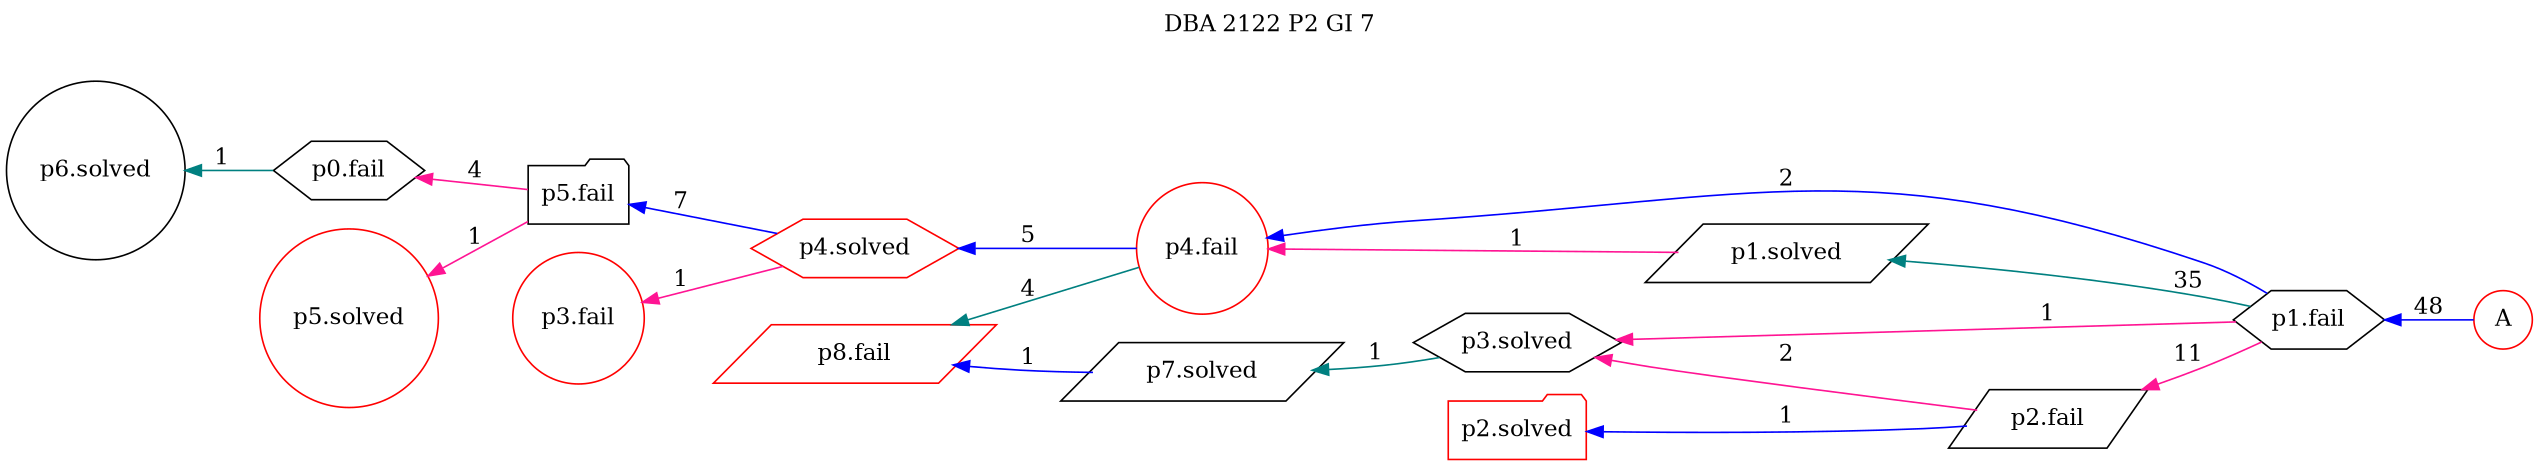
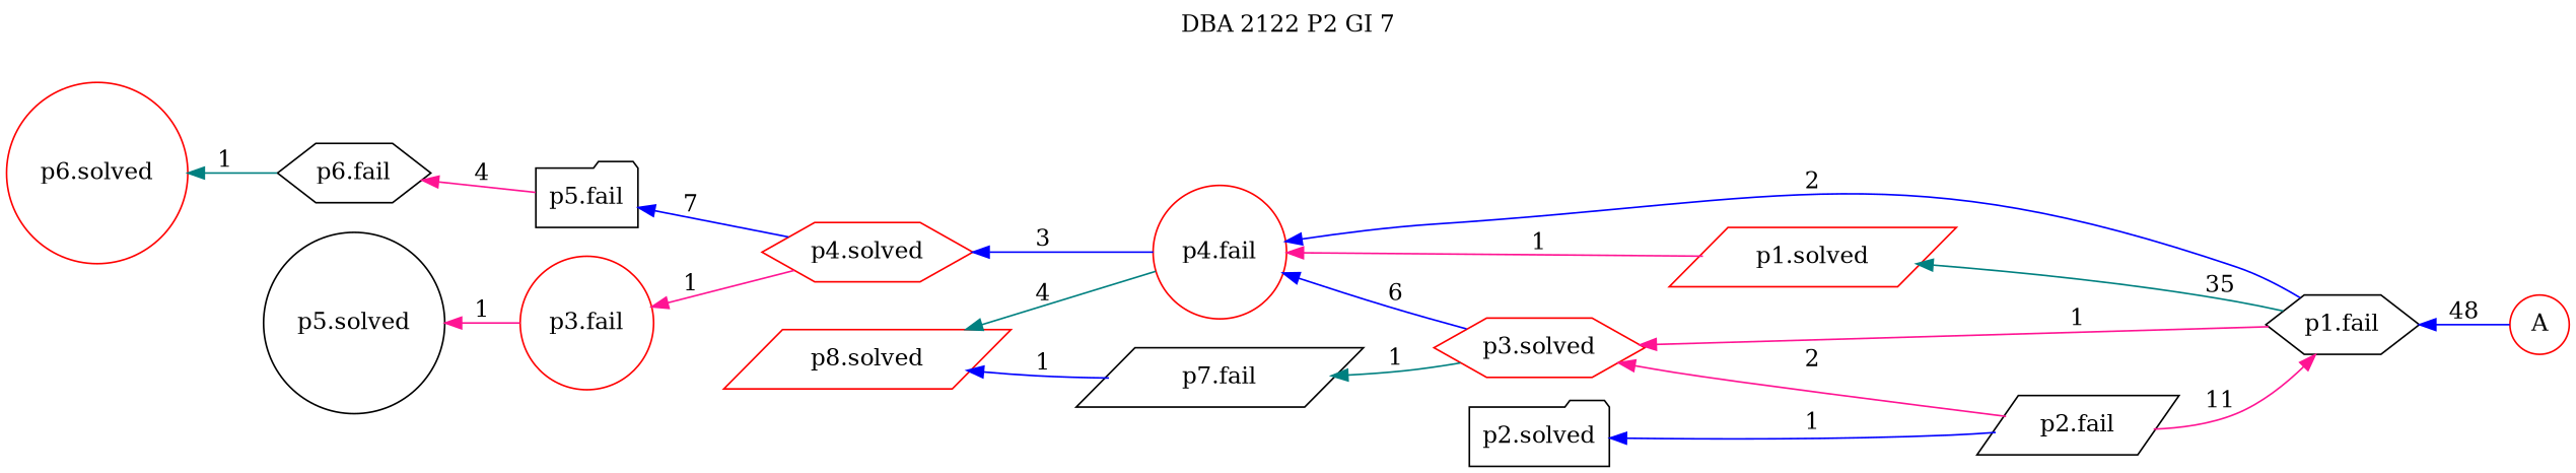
  digraph {
    label=" DBA 2122 P2 GI 7 "
    labelloc=tl
    rankdir=RL
    node [color=red shape=circle]
    edge [color=blue]
    n1 [label=A]
    n2 [color=black label="p1.fail" shape=hexagon]
-   n3 [color=black label="p1.solved" shape=parallelogram]
+   n3 [label="p1.solved" shape=parallelogram]
    n4 [color=black label="p2.fail" shape=parallelogram]
-   n5 [color=black label="p3.solved" shape=hexagon]
+   n5 [label="p3.solved" shape=hexagon]
    n6 [label="p4.fail"]
-   n7 [label="p2.solved" shape=folder]
-   n8 [color=black label="p7.solved" shape=parallelogram]
+   n7 [color=black label="p2.solved" shape=folder]
+   n8 [color=black label="p7.fail" shape=parallelogram]
    n9 [label="p4.solved" shape=hexagon]
-   n10 [label="p8.fail" shape=parallelogram]
+   n10 [label="p8.solved" shape=parallelogram]
    n11 [color=black label="p5.fail" shape=folder]
    n12 [label="p3.fail"]
-   n13 [color=black label="p0.fail" shape=hexagon]
-   n14 [label="p5.solved"]
-   n15 [color=black label="p6.solved"]
+   n13 [color=black label="p6.fail" shape=hexagon]
+   n14 [color=black label="p5.solved"]
+   n15 [label="p6.solved"]
    n1 -> n2 [label=48]
    n2 -> n3 [color=teal label=35]
-   n2 -> n4 [color=deeppink label=11]
+   n4 -> n2 [color=deeppink label=11]
    n2 -> n5 [color=deeppink label=1]
    n2 -> n6 [label=2]
    n3 -> n6 [color=deeppink label=1]
    n4 -> n5 [color=deeppink label=2]
    n4 -> n7 [label=1]
+   n5 -> n6 [label=6]
    n5 -> n8 [color=teal label=1]
-   n6 -> n9 [label=5]
+   n6 -> n9 [label=3]
    n6 -> n10 [color=teal label=4]
    n8 -> n10 [label=1]
    n9 -> n11 [label=7]
    n9 -> n12 [color=deeppink label=1]
    n11 -> n13 [color=deeppink label=4]
-   n11 -> n14 [color=deeppink label=1]
+   n12 -> n14 [color=deeppink label=1]
    n13 -> n15 [color=teal label=1]
  }
